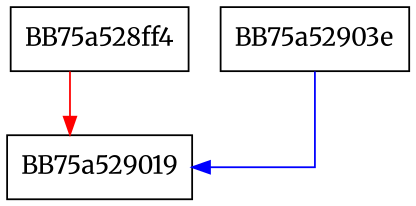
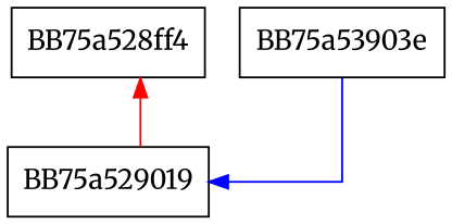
  digraph {
    fontname=Merriweather
    splines=ortho
    node [fontname=Merriweather shape=box]
    edge [fontname=Merriweather]
    BB75a528ff4
    BB75a529019
-   BB75a52903e
-   BB75a528ff4 -> BB75a529019 [color=red]
+   BB75a52903e [label=BB75a53903e]
+   BB75a529019 -> BB75a528ff4 [color=red]
    BB75a52903e -> BB75a529019 [color=blue]
  }
